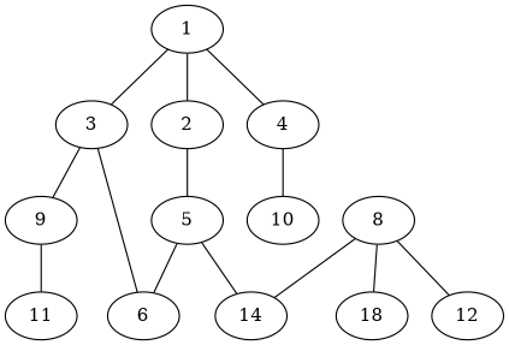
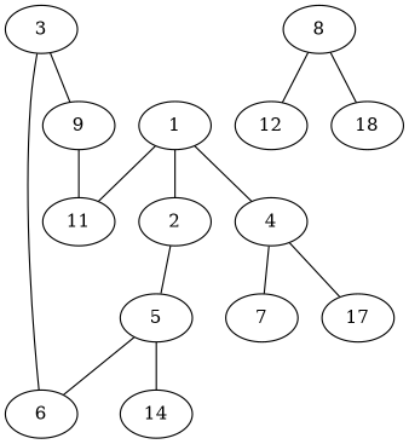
  graph {
    node [chem=C]
    edge [valence=1]
    2 [chem=O]
    1
    3
    4
    5
    6
    9 [chem=H]
-   10 [chem=H]
+   7 [chem=O]
+   10 [chem=H label=17]
    14 [chem=H]
    11 [chem=H]
    12 [chem=H]
    8
    n14 [chem=H label=18]
    2 -- 5
    1 -- 2
-   1 -- 3 [valence=2]
+   1 -- 11 [valence=2]
    1 -- 4
    3 -- 6
    3 -- 9
+   4 -- 7 [valence=2]
    4 -- 10
    5 -- 6 [valence=2]
    5 -- 14
    9 -- 11
-   8 -- 14
    8 -- 12
    8 -- n14
  }
